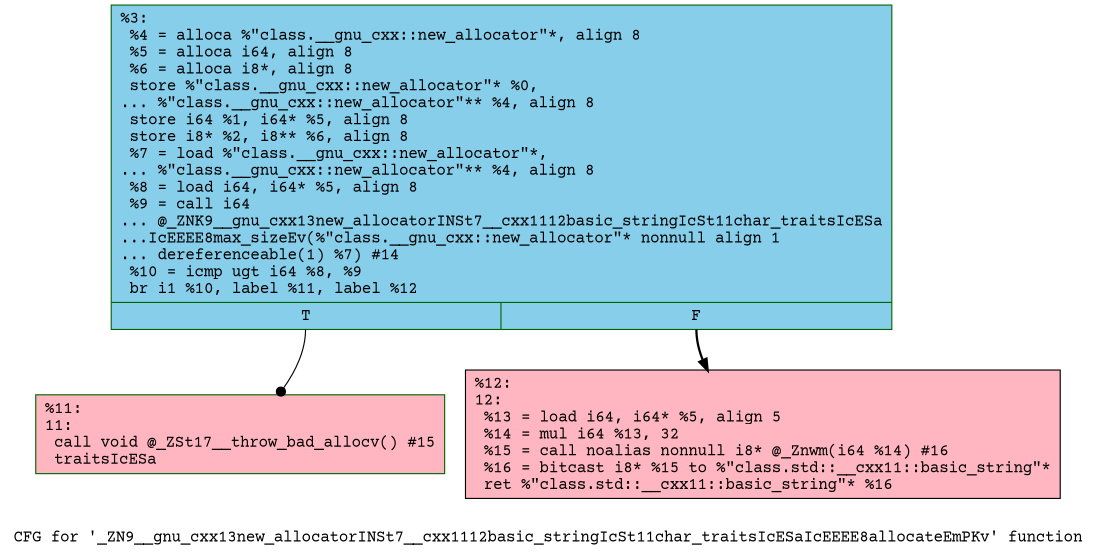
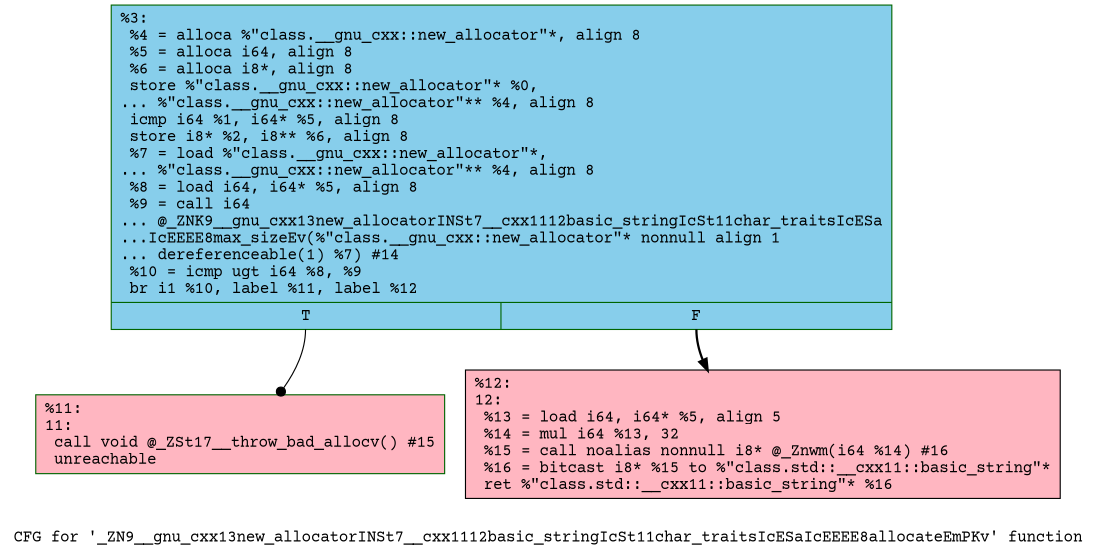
  digraph {
    fontname="Courier Prime"
    label="CFG for '_ZN9__gnu_cxx13new_allocatorINSt7__cxx1112basic_stringIcSt11char_traitsIcESaIcEEEE8allocateEmPKv' function"
    node [color=darkgreen fillcolor=lightpink fontname="Courier Prime" shape=record style=filled]
    edge [fontname="Courier Prime"]
-   n1 [fillcolor=skyblue label="{%3:\l  %4 = alloca %\"class.__gnu_cxx::new_allocator\"*, align 8\l  %5 = alloca i64, align 8\l  %6 = alloca i8*, align 8\l  store %\"class.__gnu_cxx::new_allocator\"* %0,\l... %\"class.__gnu_cxx::new_allocator\"** %4, align 8\l  store i64 %1, i64* %5, align 8\l  store i8* %2, i8** %6, align 8\l  %7 = load %\"class.__gnu_cxx::new_allocator\"*,\l... %\"class.__gnu_cxx::new_allocator\"** %4, align 8\l  %8 = load i64, i64* %5, align 8\l  %9 = call i64\l... @_ZNK9__gnu_cxx13new_allocatorINSt7__cxx1112basic_stringIcSt11char_traitsIcESa\l...IcEEEE8max_sizeEv(%\"class.__gnu_cxx::new_allocator\"* nonnull align 1\l... dereferenceable(1) %7) #14\l  %10 = icmp ugt i64 %8, %9\l  br i1 %10, label %11, label %12\l|{<s0>T|<s1>F}}"]
-   n2 [label="{%11:\l11:                                               \l  call void @_ZSt17__throw_bad_allocv() #15\l  traitsIcESa\l}"]
+   n1 [fillcolor=skyblue label="{%3:\l  %4 = alloca %\"class.__gnu_cxx::new_allocator\"*, align 8\l  %5 = alloca i64, align 8\l  %6 = alloca i8*, align 8\l  store %\"class.__gnu_cxx::new_allocator\"* %0,\l... %\"class.__gnu_cxx::new_allocator\"** %4, align 8\l  icmp i64 %1, i64* %5, align 8\l  store i8* %2, i8** %6, align 8\l  %7 = load %\"class.__gnu_cxx::new_allocator\"*,\l... %\"class.__gnu_cxx::new_allocator\"** %4, align 8\l  %8 = load i64, i64* %5, align 8\l  %9 = call i64\l... @_ZNK9__gnu_cxx13new_allocatorINSt7__cxx1112basic_stringIcSt11char_traitsIcESa\l...IcEEEE8max_sizeEv(%\"class.__gnu_cxx::new_allocator\"* nonnull align 1\l... dereferenceable(1) %7) #14\l  %10 = icmp ugt i64 %8, %9\l  br i1 %10, label %11, label %12\l|{<s0>T|<s1>F}}"]
+   n2 [label="{%11:\l11:                                               \l  call void @_ZSt17__throw_bad_allocv() #15\l  unreachable\l}"]
    n3 [color=black label="{%12:\l12:                                               \l  %13 = load i64, i64* %5, align 5\l  %14 = mul i64 %13, 32\l  %15 = call noalias nonnull i8* @_Znwm(i64 %14) #16\l  %16 = bitcast i8* %15 to %\"class.std::__cxx11::basic_string\"*\l  ret %\"class.std::__cxx11::basic_string\"* %16\l}"]
    n1 -> n2 [arrowhead=dot style=solid tailport=s0]
    n1 -> n3 [arrowhead=normal style=bold tailport=s1]
  }
